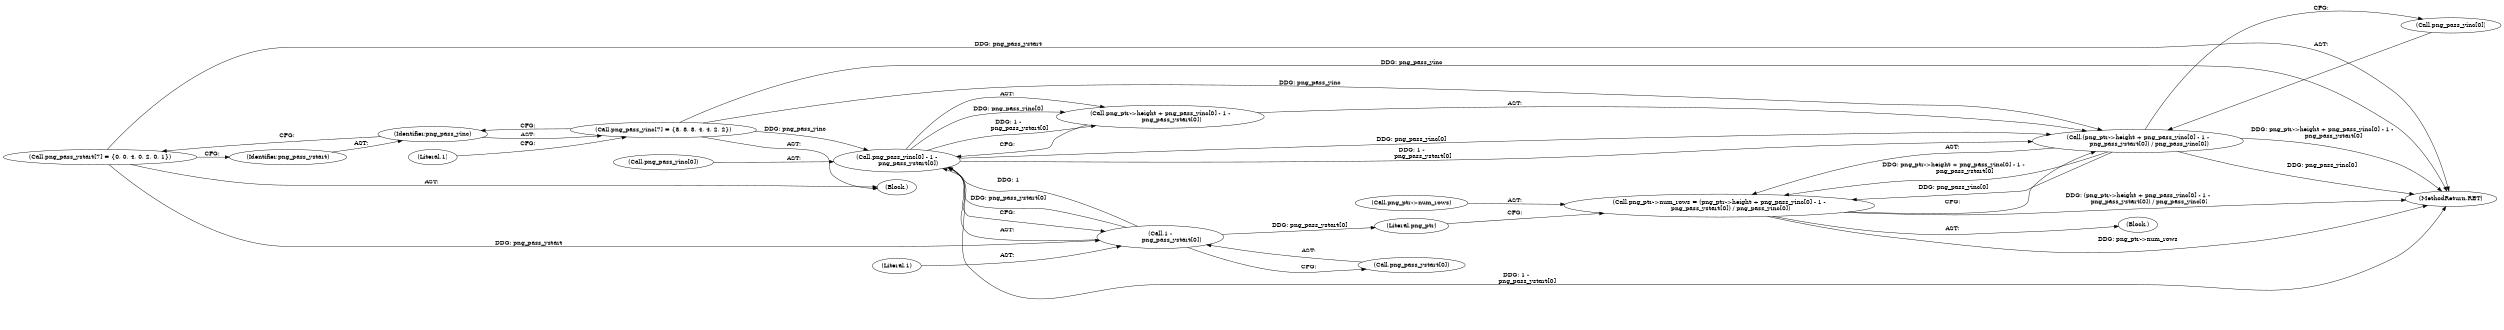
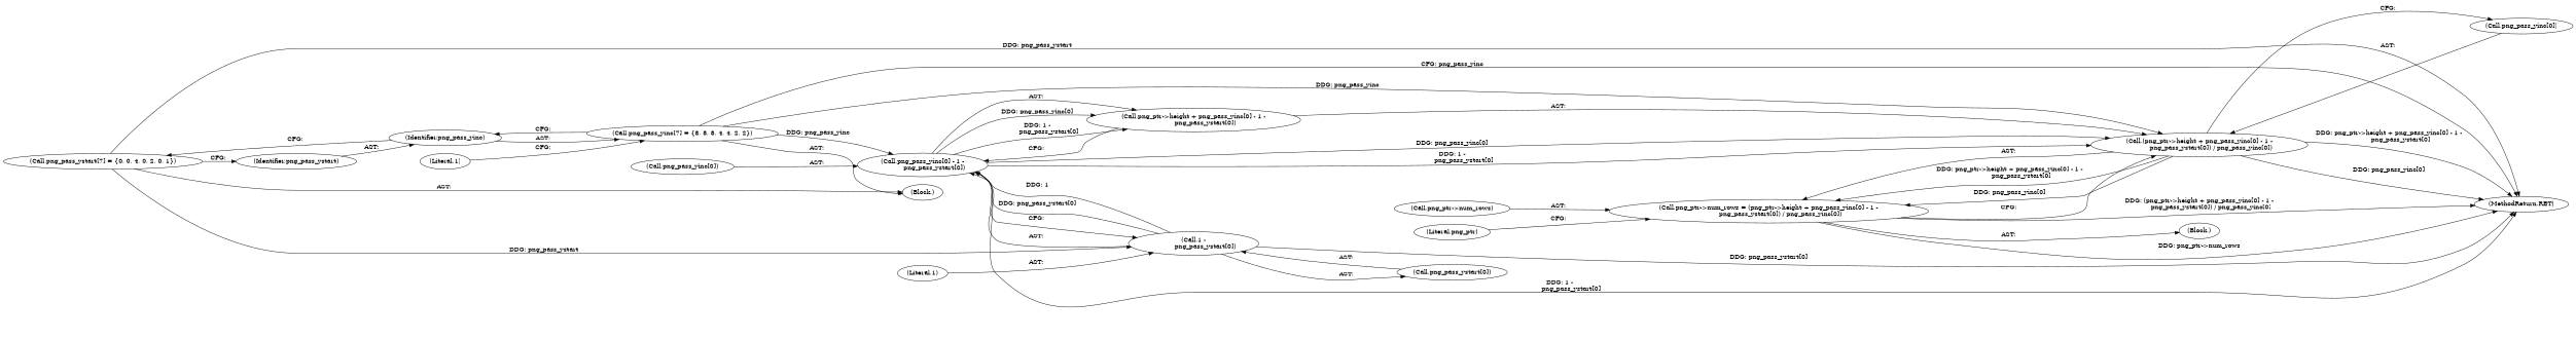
  digraph {
    rankdir=LR
    n1 [label="(Call,png_ptr->num_rows = (png_ptr->height + png_pass_yinc[0] - 1 -\n            png_pass_ystart[0]) / png_pass_yinc[0])"]
    n2 [label="(Call,(png_ptr->height + png_pass_yinc[0] - 1 -\n            png_pass_ystart[0]) / png_pass_yinc[0])"]
    n3 [label="(MethodReturn,RET)"]
    n4 [label="(Block,)"]
    n5 [label="(Call,png_pass_yinc[0])"]
    n6 [label="(Call,png_pass_yinc[0] - 1 -\n            png_pass_ystart[0])"]
    n7 [label="(Call,1 -\n            png_pass_ystart[0])"]
    n8 [label="(Call,png_ptr->height + png_pass_yinc[0] - 1 -\n            png_pass_ystart[0])"]
    n9 [label="(Call,png_pass_ystart[0])"]
    n10 [label="(Call,png_pass_yinc[7] = {8, 8, 8, 4, 4, 2, 2})"]
    n11 [label="(Identifier,png_pass_yinc)"]
    n12 [label="(Block,)"]
    n13 [label="(Call,png_pass_ystart[7] = {0, 0, 4, 0, 2, 0, 1})"]
    n14 [label="(Identifier,png_pass_ystart)"]
    n15 [label="(Literal,1)"]
    n16 [label="(Literal,1)"]
    n17 [label="(Literal,png_ptr)"]
    n18 [label="(Call,png_ptr->num_rows)"]
    n19 [label="(Call,png_pass_yinc[0])"]
    n1 -> n2 [label="CFG: "]
    n1 -> n3 [label="DDG: png_ptr->num_rows"]
    n1 -> n3 [label="DDG: (png_ptr->height + png_pass_yinc[0] - 1 -\n            png_pass_ystart[0]) / png_pass_yinc[0]"]
    n1 -> n4 [label="AST: "]
    n2 -> n1 [label="AST: "]
    n2 -> n1 [label="DDG: png_ptr->height + png_pass_yinc[0] - 1 -\n            png_pass_ystart[0]"]
    n2 -> n1 [label="DDG: png_pass_yinc[0]"]
    n2 -> n3 [label="DDG: png_pass_yinc[0]"]
    n2 -> n3 [label="DDG: png_ptr->height + png_pass_yinc[0] - 1 -\n            png_pass_ystart[0]"]
    n2 -> n5 [label="CFG: "]
    n5 -> n2 [label="AST: "]
    n6 -> n2 [label="DDG: png_pass_yinc[0]"]
    n6 -> n2 [label="DDG: 1 -\n            png_pass_ystart[0]"]
    n6 -> n3 [label="DDG: 1 -\n            png_pass_ystart[0]"]
    n6 -> n7 [label="CFG: "]
    n6 -> n8 [label="AST: "]
    n6 -> n8 [label="DDG: png_pass_yinc[0]"]
    n6 -> n8 [label="DDG: 1 -\n            png_pass_ystart[0]"]
-   n7 -> n17 [label="DDG: png_pass_ystart[0]"]
+   n7 -> n3 [label="DDG: png_pass_ystart[0]"]
    n7 -> n6 [label="AST: "]
    n7 -> n6 [label="DDG: 1"]
    n7 -> n6 [label="DDG: png_pass_ystart[0]"]
-   n7 -> n9 [label="CFG: "]
+   n7 -> n9 [label="AST: "]
    n8 -> n2 [label="AST: "]
    n8 -> n6 [label="CFG: "]
    n9 -> n7 [label="AST: "]
    n10 -> n2 [label="DDG: png_pass_yinc"]
-   n10 -> n3 [label="DDG: png_pass_yinc"]
+   n10 -> n3 [label="CFG: png_pass_yinc"]
    n10 -> n6 [label="DDG: png_pass_yinc"]
    n10 -> n11 [label="CFG: "]
    n10 -> n12 [label="AST: "]
    n11 -> n10 [label="AST: "]
    n11 -> n13 [label="CFG: "]
    n13 -> n3 [label="DDG: png_pass_ystart"]
    n13 -> n7 [label="DDG: png_pass_ystart"]
    n13 -> n12 [label="AST: "]
    n13 -> n14 [label="CFG: "]
    n14 -> n11 [label="AST: "]
    n15 -> n10 [label="CFG: "]
    n16 -> n7 [label="AST: "]
    n17 -> n1 [label="CFG: "]
    n18 -> n1 [label="AST: "]
    n19 -> n6 [label="AST: "]
  }
